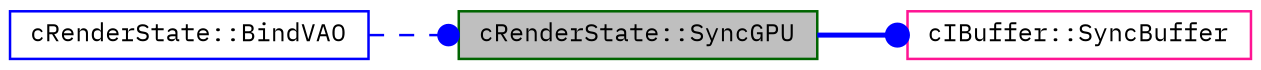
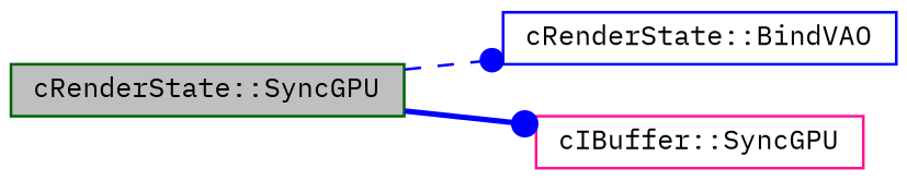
  digraph {
    fontname="IBM Plex Mono"
    rankdir=LR
    node [fillcolor=white fontname="IBM Plex Mono" fontsize=10 shape=record style=filled]
    edge [arrowhead=dot color=blue fontname="IBM Plex Mono" fontsize=10 labelfontname=Helvetica labelfontsize=10]
    n1 [color=darkgreen fillcolor=grey75 fontcolor=black height=0.2 label="cRenderState::SyncGPU" width=0.4]
    n2 [color=blue height=0.2 label="cRenderState::BindVAO" width=0.4]
-   n3 [color=deeppink height=0.2 label="cIBuffer::SyncBuffer" width=0.4]
-   n2 -> n1 [style=dashed]
+   n3 [color=deeppink height=0.2 label="cIBuffer::SyncGPU" width=0.4]
+   n1 -> n2 [style=dashed]
    n1 -> n3 [style=bold]
  }
